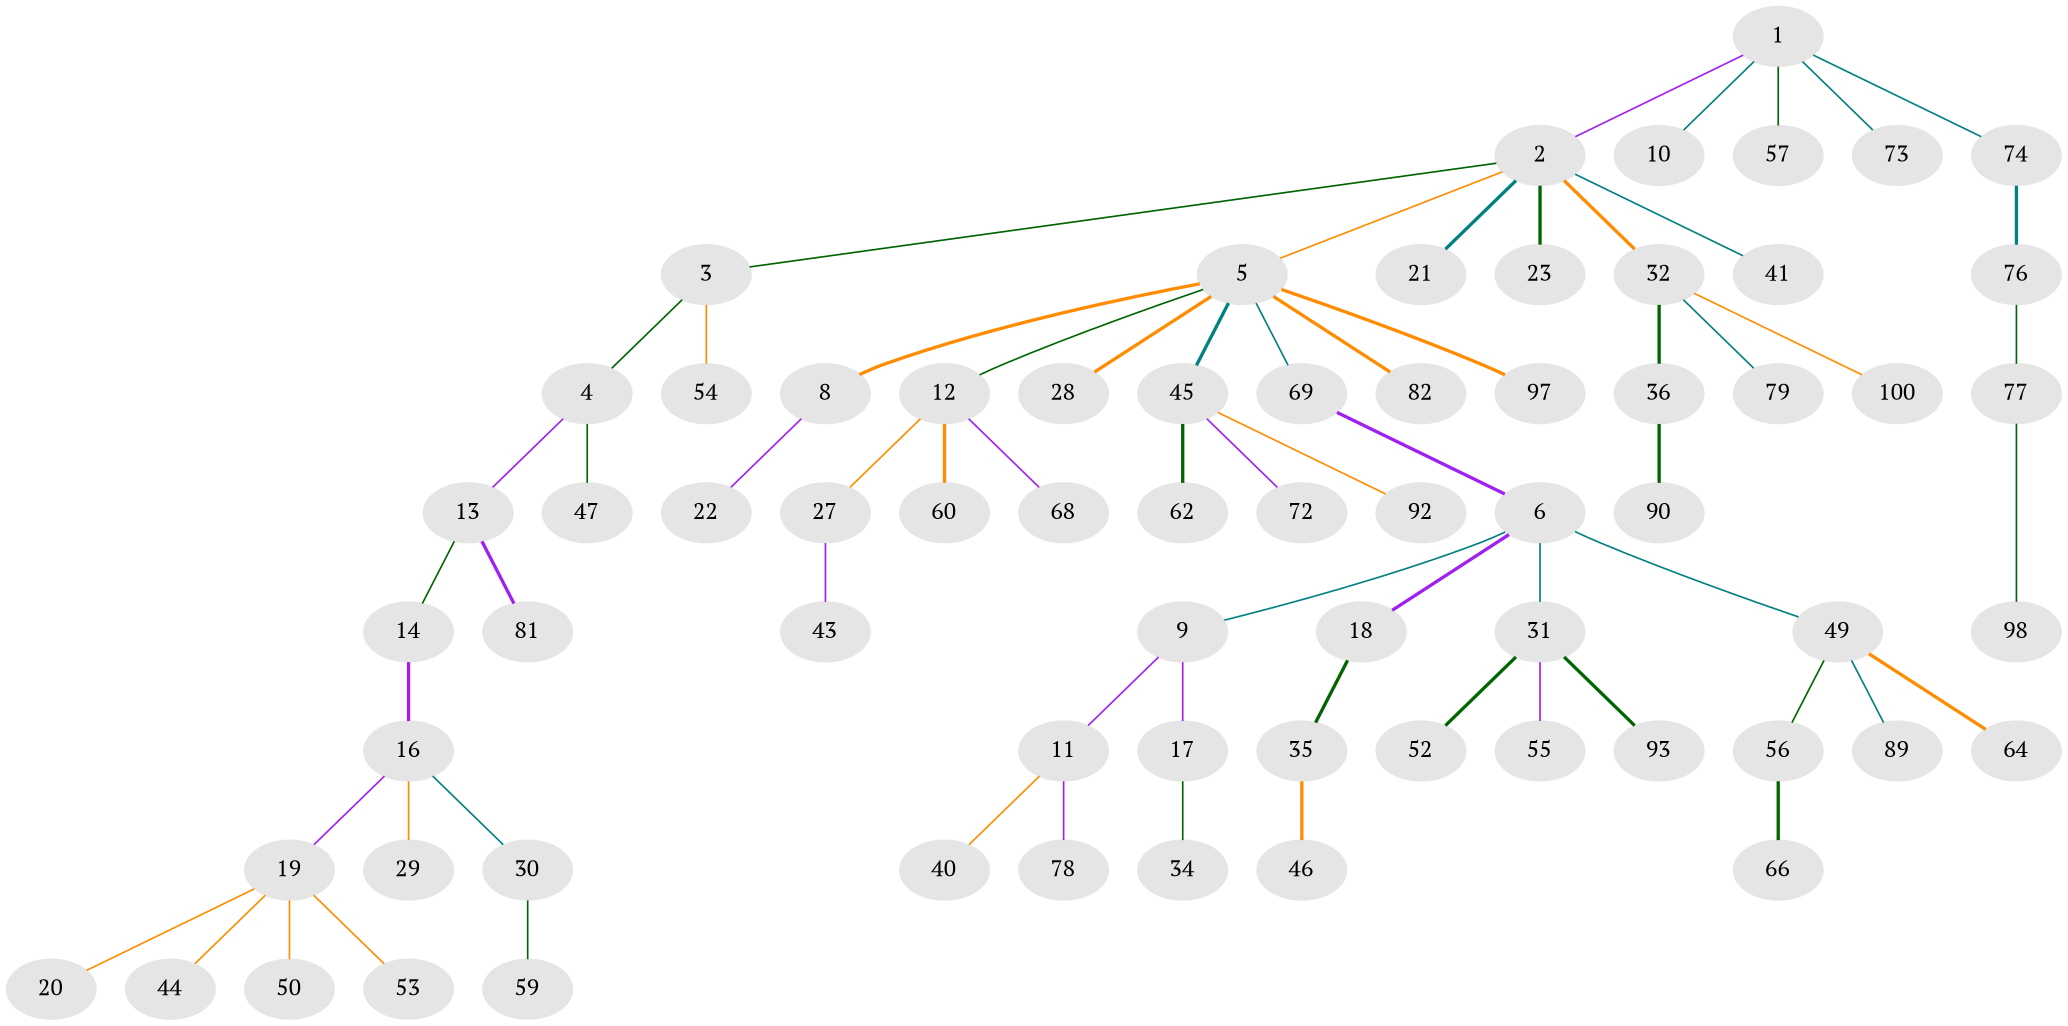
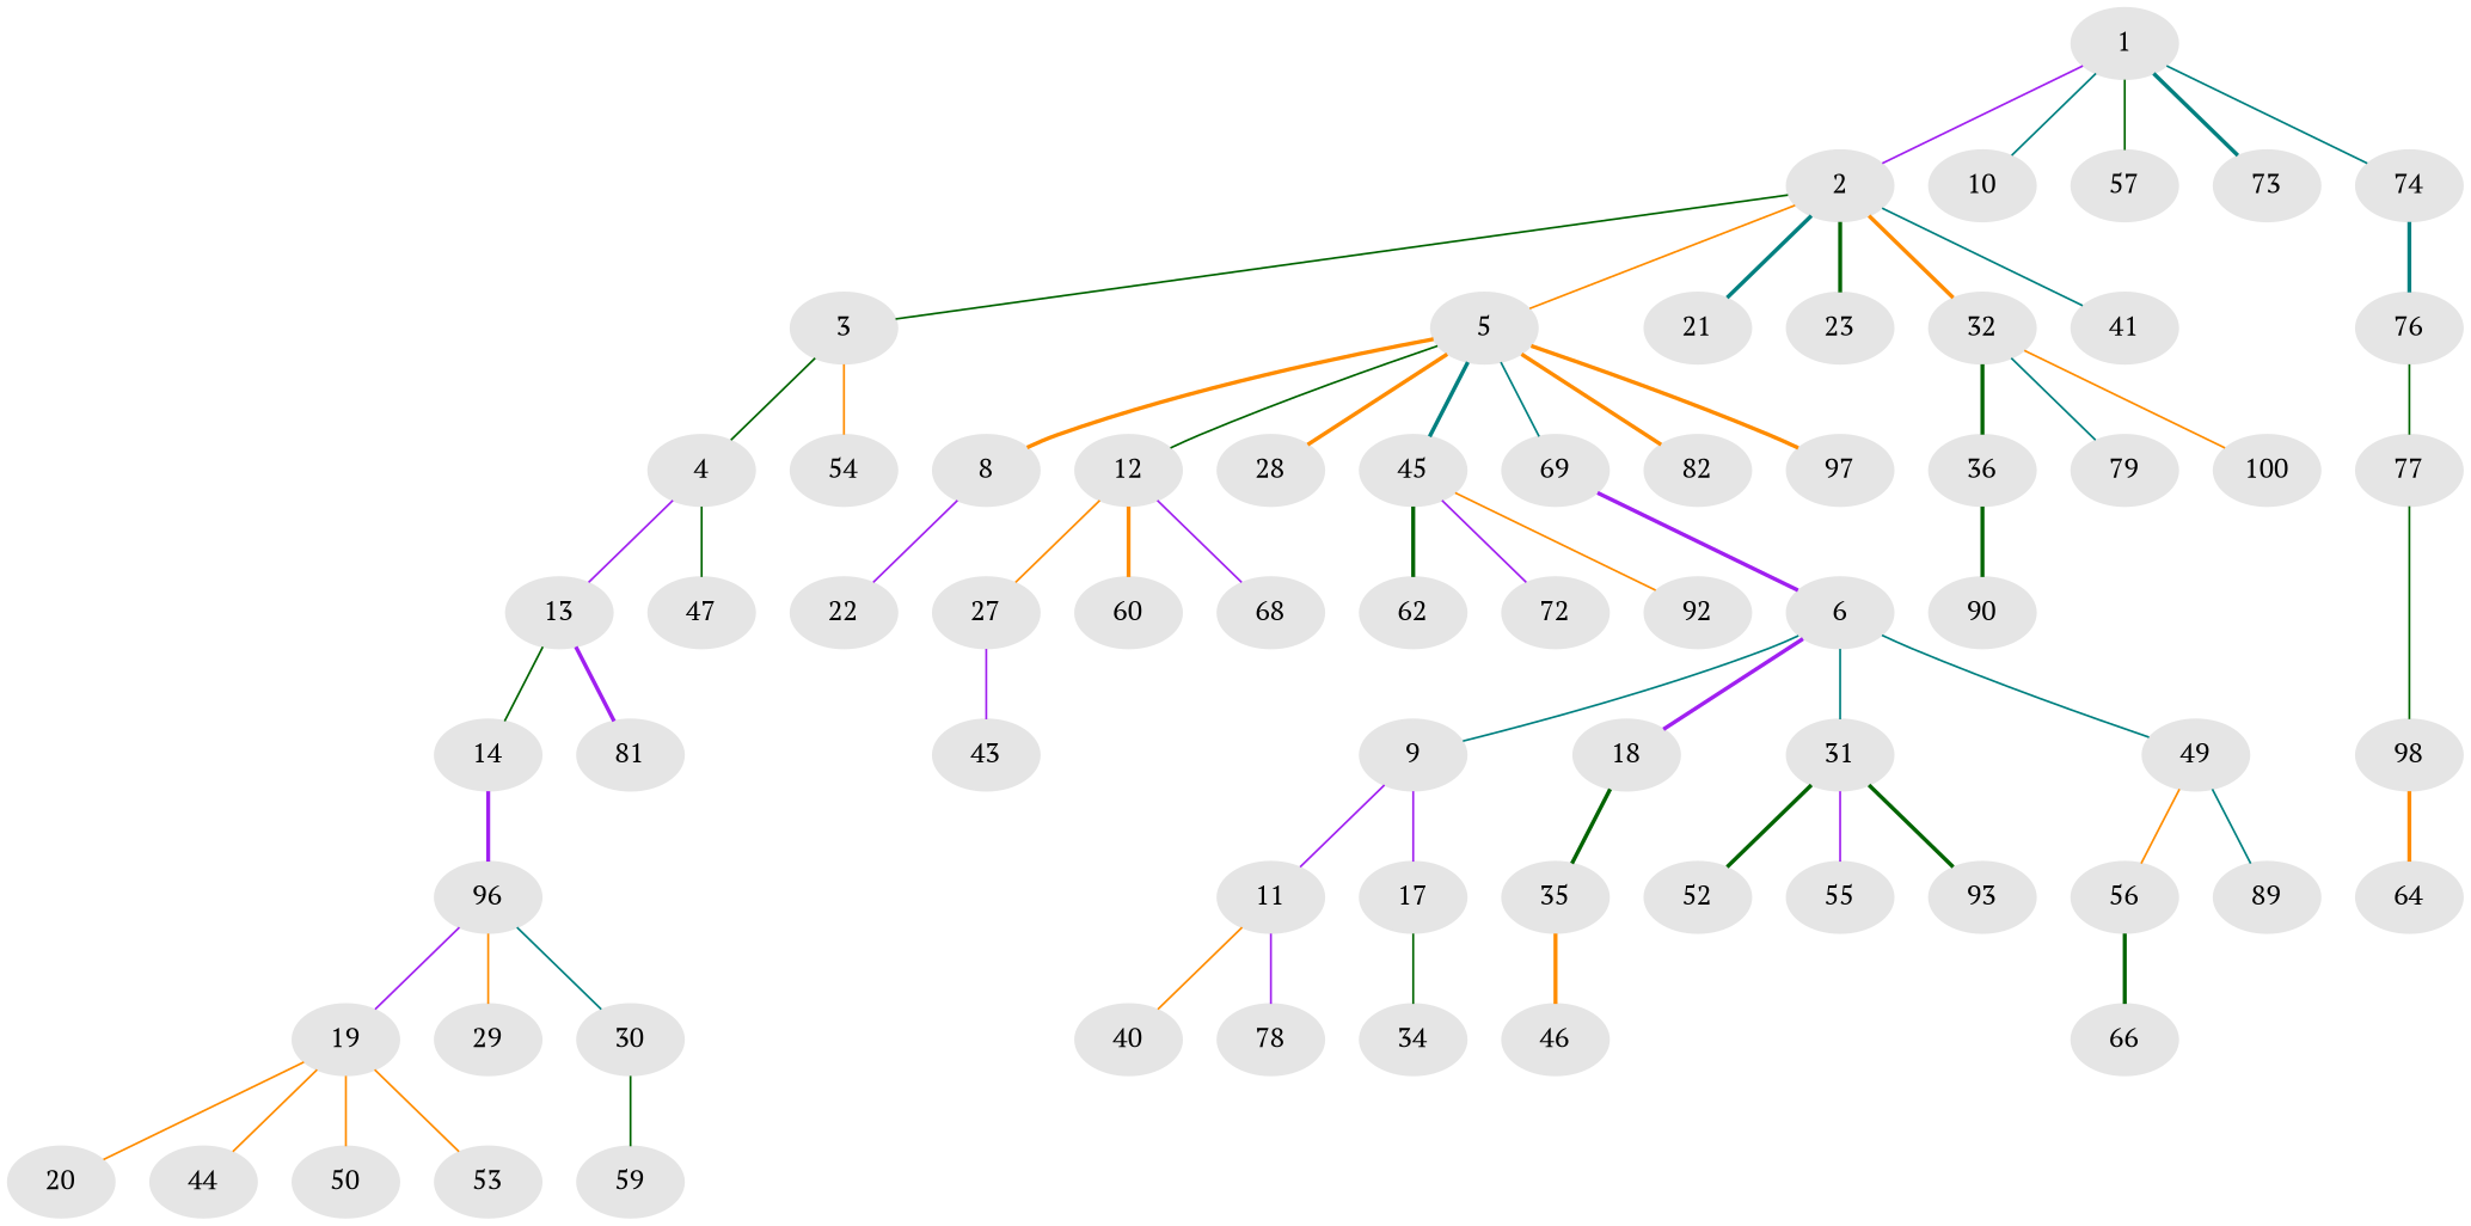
  graph {
    fontname="PT Serif"
    node [color=gray90 fontname="PT Serif" style=filled]
    edge [color=darkgreen fontname="PT Serif" style=solid]
    1 [super="+42"]
    2 [super="+39"]
    10
    57
    73
    74 [super="+75"]
    3 [super="+37"]
    5 [super="+24"]
    21 [super="+83"]
    23 [super="+85"]
    32 [super="+65"]
    41
    76
    4 [super="+87"]
    54
    8 [super="+96"]
    12 [super="+15"]
    28
    45 [super="+61"]
    69
    82
    97
    36
    79
    100
    13 [super="+33"]
    47
    14
    81
    6 [super="+7"]
    9 [super="+26"]
    18
    31 [super="+51"]
    49 [super="+58"]
    22
    27 [super="+80"]
    60 [super="+71"]
    68 [super="+91"]
    62
    72 [super="+88"]
    92
    11
    17
    35 [super="+95"]
    52
    55 [super="+67"]
    93
    56
    64
    89
    40 [super="+86"]
    78 [super="+101"]
    34
    43
-   16 [super="+25"]
+   16 [super="+25" label=96]
    19 [super="+38"]
    29 [super="+84"]
    30
    20
    44 [super="+63"]
    50
    53 [super="+99"]
    59
    46 [super="+48"]
    90
    66 [super="+70"]
    77 [super="+94"]
    98
    1 -- 2 [color=purple]
    1 -- 10 [color=teal]
    1 -- 57
-   1 -- 73 [color=teal]
+   1 -- 73 [color=teal style=bold]
    1 -- 74 [color=teal]
    2 -- 3
    2 -- 5 [color=darkorange]
    2 -- 21 [color=teal style=bold]
    2 -- 23 [style=bold]
    2 -- 32 [color=darkorange style=bold]
    2 -- 41 [color=teal]
    74 -- 76 [color=teal style=bold]
    3 -- 4
    3 -- 54 [color=darkorange]
    5 -- 8 [color=darkorange style=bold]
    5 -- 12
    5 -- 28 [color=darkorange style=bold]
    5 -- 45 [color=teal style=bold]
    5 -- 69 [color=teal]
    5 -- 82 [color=darkorange style=bold]
    5 -- 97 [color=darkorange style=bold]
    32 -- 36 [style=bold]
    32 -- 79 [color=teal]
    32 -- 100 [color=darkorange]
    76 -- 77
    4 -- 13 [color=purple]
    4 -- 47
    8 -- 22 [color=purple]
    12 -- 27 [color=darkorange]
    12 -- 60 [color=darkorange style=bold]
    12 -- 68 [color=purple]
    45 -- 62 [style=bold]
    45 -- 72 [color=purple]
    45 -- 92 [color=darkorange]
    69 -- 6 [color=purple style=bold]
    36 -- 90 [style=bold]
    13 -- 14
    13 -- 81 [color=purple style=bold]
    14 -- 16 [color=purple style=bold]
    6 -- 9 [color=teal]
    6 -- 18 [color=purple style=bold]
    6 -- 31 [color=teal]
    6 -- 49 [color=teal]
    9 -- 11 [color=purple]
    9 -- 17 [color=purple]
    18 -- 35 [style=bold]
    31 -- 52 [style=bold]
    31 -- 55 [color=purple]
    31 -- 93 [style=bold]
-   49 -- 56
-   49 -- 64 [color=darkorange style=bold]
+   49 -- 56 [color=darkorange]
+   98 -- 64 [color=darkorange style=bold]
    49 -- 89 [color=teal]
    27 -- 43 [color=purple]
    11 -- 40 [color=darkorange]
    11 -- 78 [color=purple]
    17 -- 34
    35 -- 46 [color=darkorange style=bold]
    56 -- 66 [style=bold]
    16 -- 19 [color=purple]
    16 -- 29 [color=darkorange]
    16 -- 30 [color=teal]
    19 -- 20 [color=darkorange]
    19 -- 44 [color=darkorange]
    19 -- 50 [color=darkorange]
    19 -- 53 [color=darkorange]
    30 -- 59
    77 -- 98
  }
